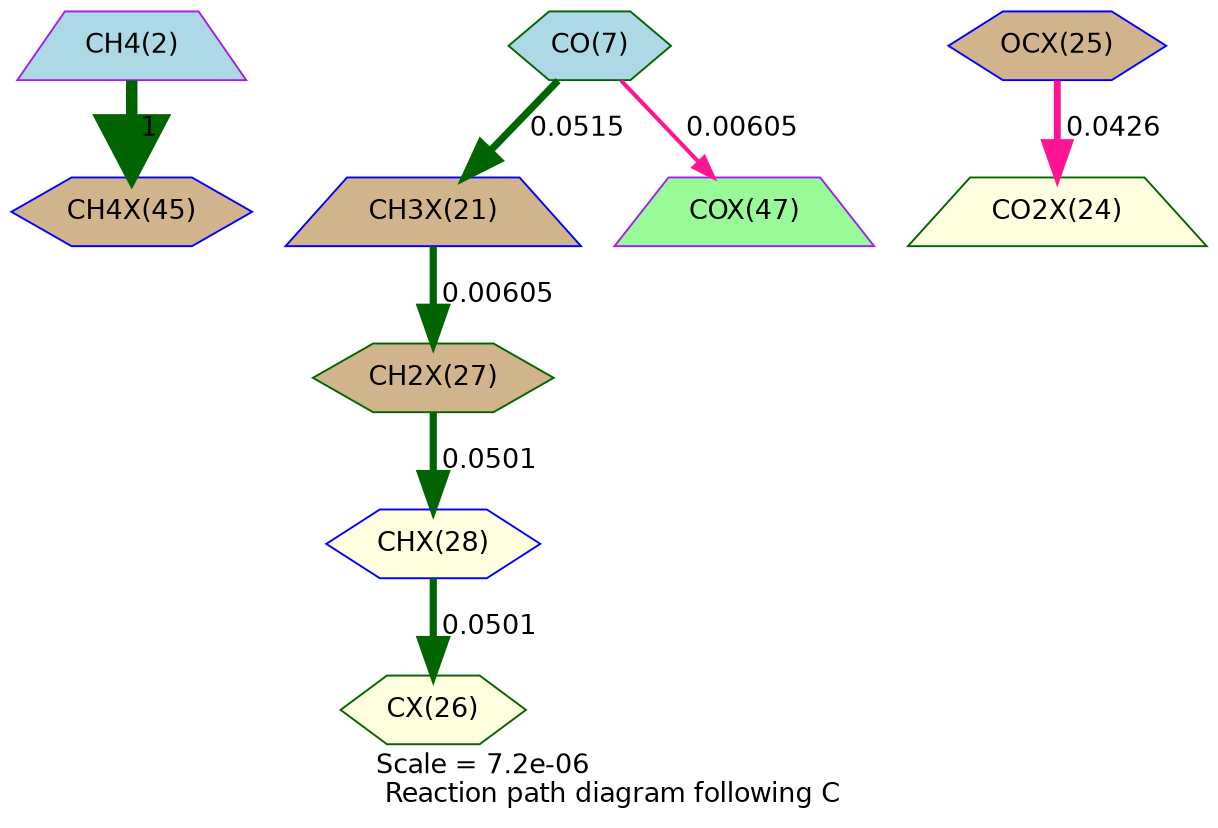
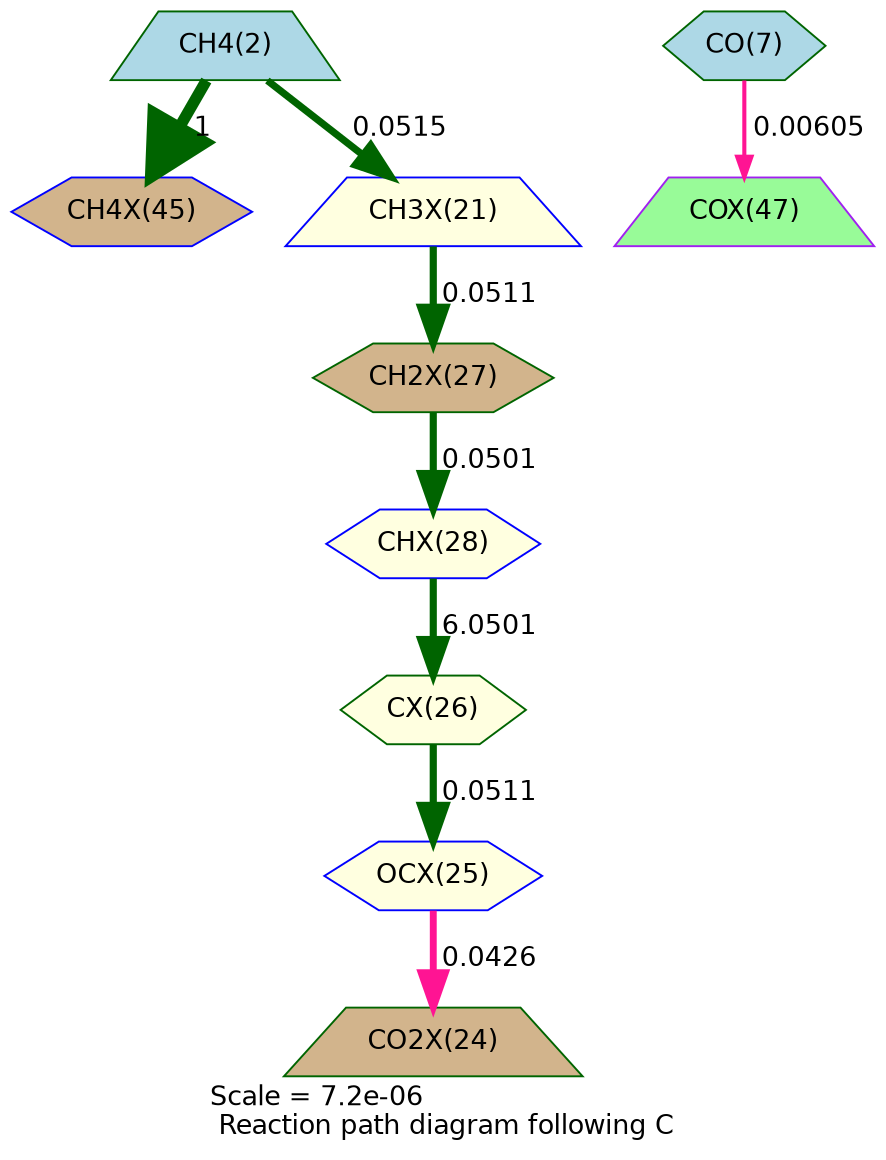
  digraph {
    fontname=Helvetica
    label="Scale = 7.2e-06\l Reaction path diagram following C"
    node [color=blue fillcolor=tan fontname=Helvetica shape=hexagon style=filled]
    edge [arrowsize=1.88 color=darkgreen fontname=Helvetica penwidth=3.76]
-   n1 [color=purple fillcolor=lightblue label="CH4(2)" shape=trapezium]
+   n1 [color=darkgreen fillcolor=lightblue label="CH4(2)" shape=trapezium]
    n2 [label="CH4X(45)"]
-   n3 [label="CH3X(21)" shape=trapezium]
+   n3 [fillcolor=lightyellow label="CH3X(21)" shape=trapezium]
    n4 [color=darkgreen label="CH2X(27)"]
    n5 [fillcolor=lightyellow label="CHX(28)"]
    n6 [color=darkgreen fillcolor=lightyellow label="CX(26)"]
-   n7 [label="OCX(25)"]
-   n8 [color=darkgreen fillcolor=lightyellow label="CO2X(24)" shape=trapezium]
+   n7 [fillcolor=lightyellow label="OCX(25)"]
+   n8 [color=darkgreen label="CO2X(24)" shape=trapezium]
    n9 [color=darkgreen fillcolor=lightblue label="CO(7)"]
    n10 [color=purple fillcolor=palegreen label="COX(47)" shape=trapezium]
    n1 -> n2 [arrowsize=3 label=" 1" penwidth=6]
-   n9 -> n3 [label=" 0.0515"]
-   n3 -> n4 [label=" 0.00605"]
+   n1 -> n3 [label=" 0.0515"]
+   n3 -> n4 [label=" 0.0511"]
    n4 -> n5 [arrowsize=1.87 label=" 0.0501" penwidth=3.74]
-   n5 -> n6 [arrowsize=1.87 label=" 0.0501" penwidth=3.74]
+   n5 -> n6 [arrowsize=1.87 label=" 6.0501" penwidth=3.74]
+   n6 -> n7 [label=" 0.0511"]
    n7 -> n8 [arrowsize=1.81 color=deeppink label=" 0.0426" penwidth=3.62]
    n9 -> n10 [arrowsize=1.07 color=deeppink label=" 0.00605" penwidth=2.14]
  }
